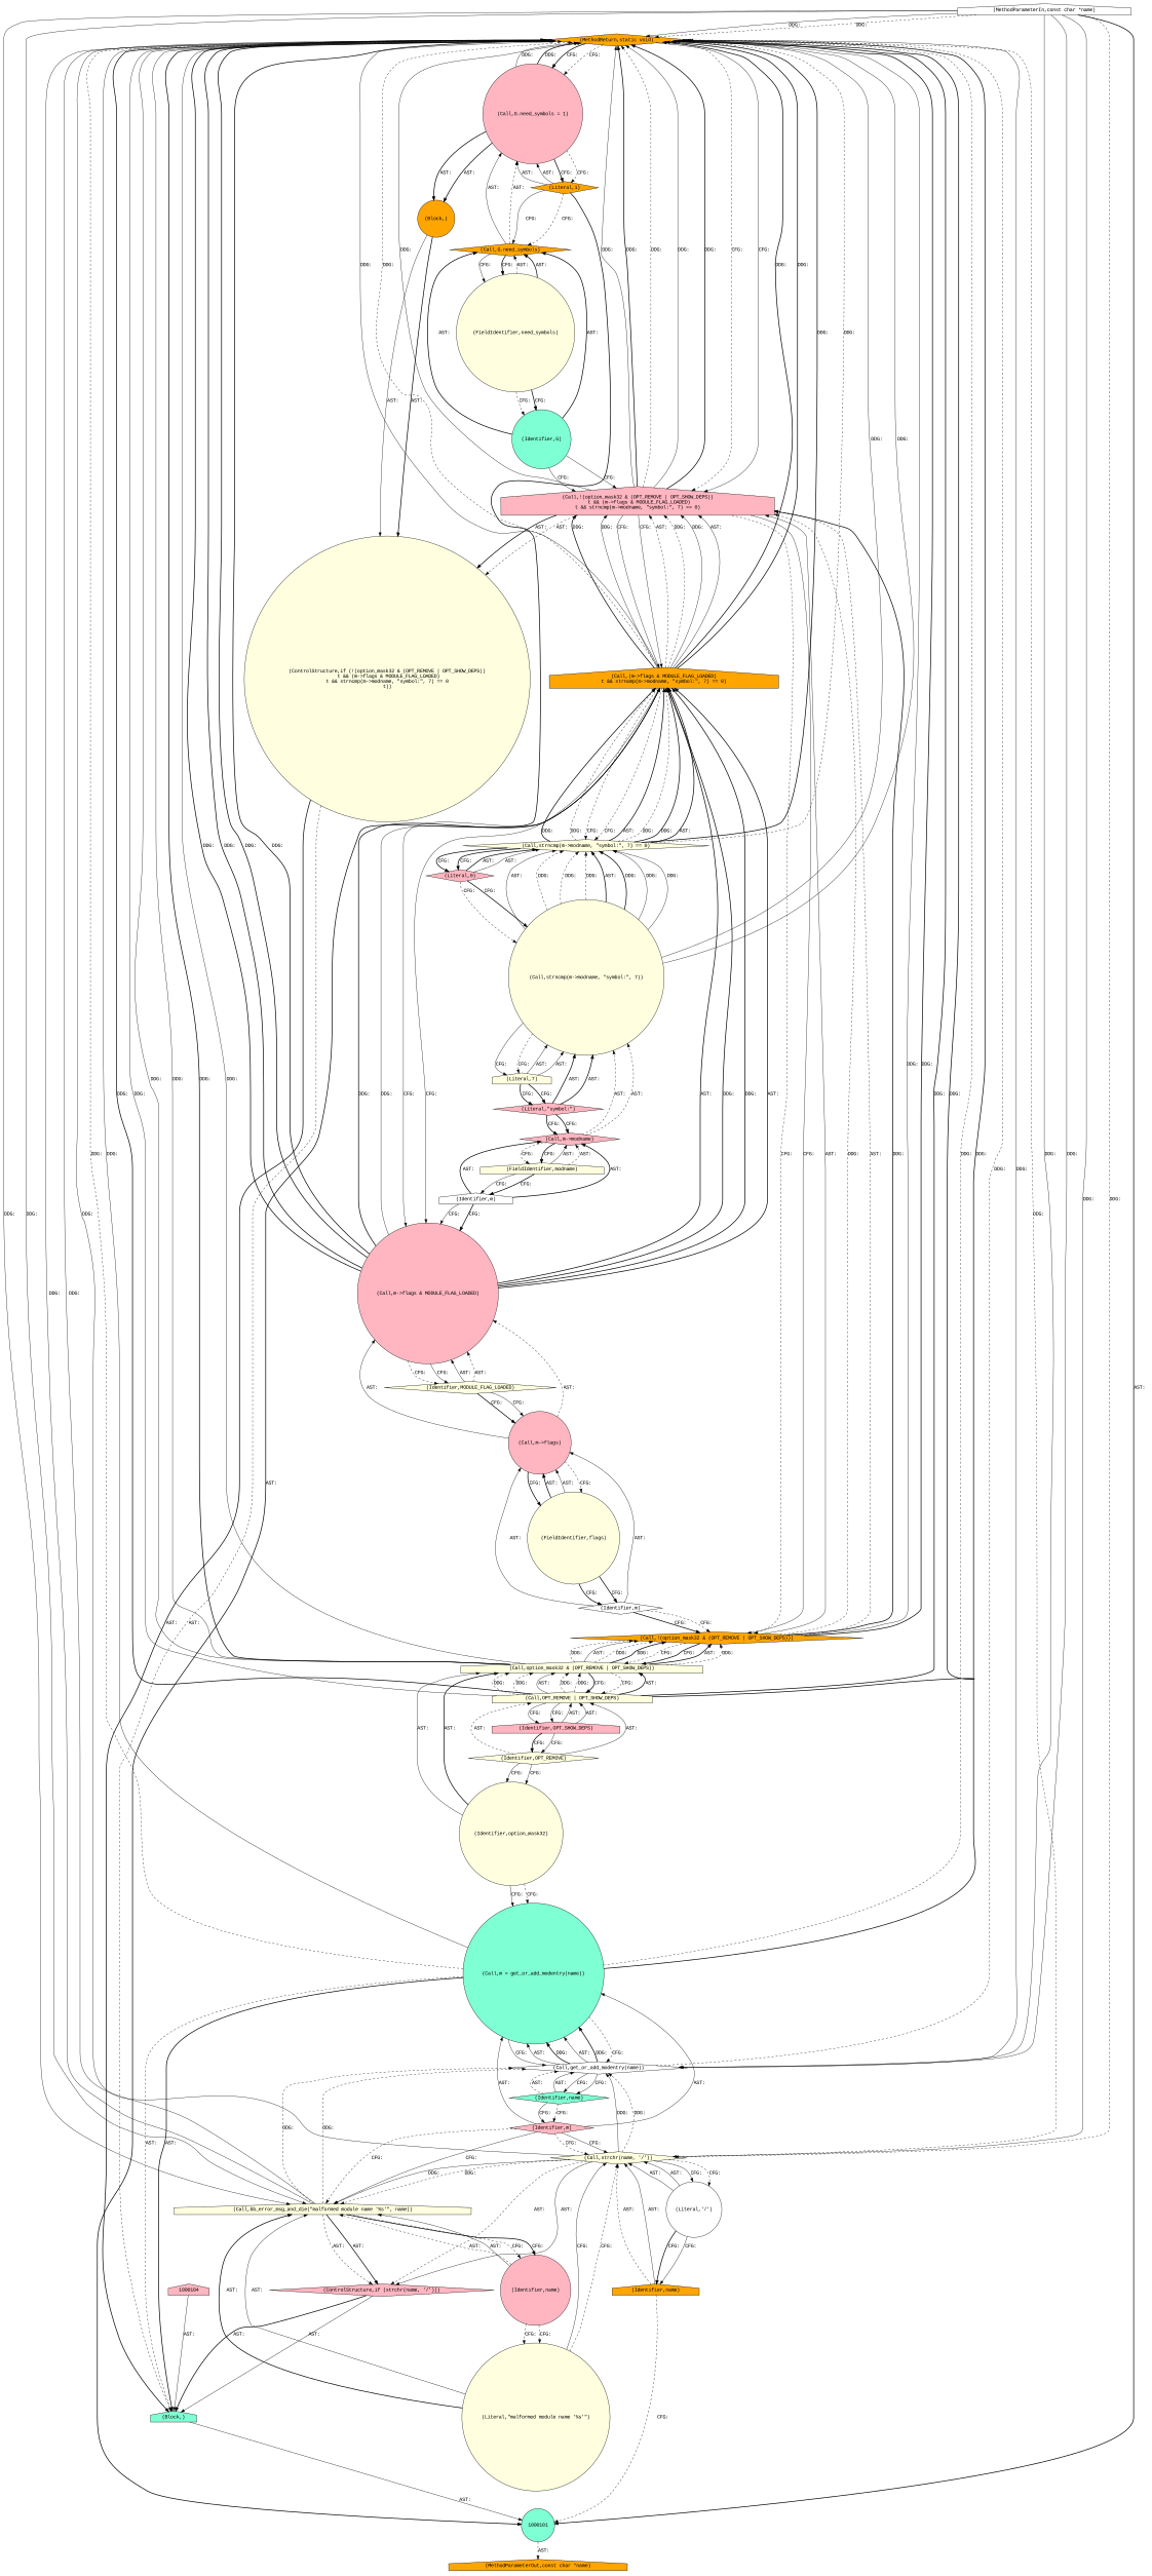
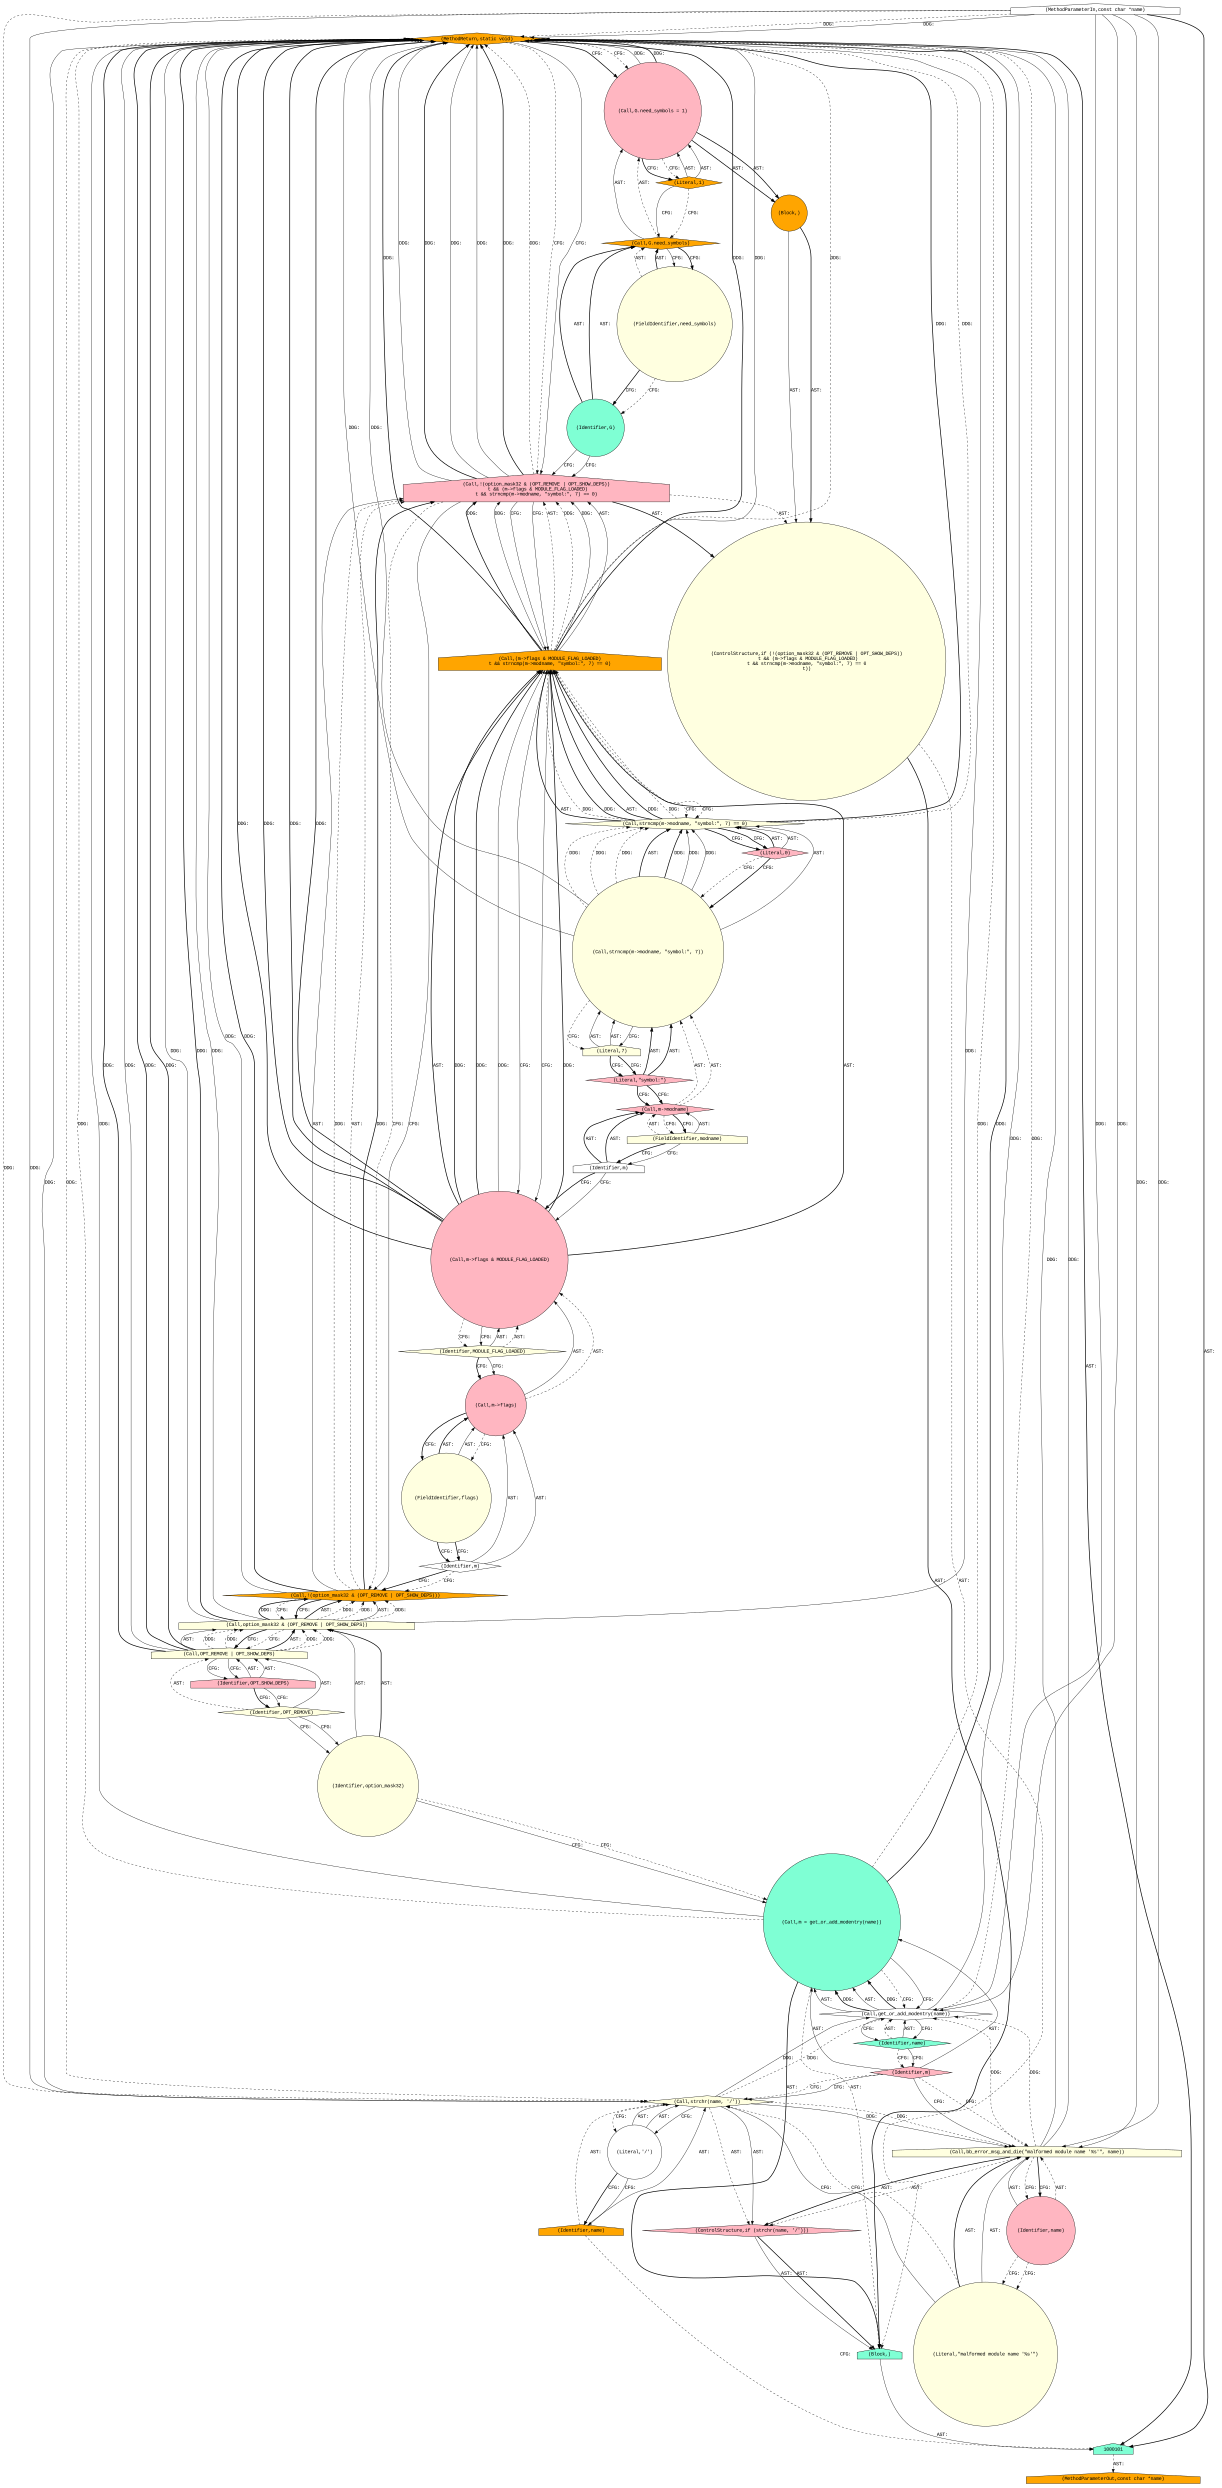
  digraph {
    fontname="Liberation Mono"
    node [fillcolor=lightyellow fontname="Liberation Mono" shape=diamond style=filled]
    edge [fontname="Liberation Mono" style=solid]
    n1 [fillcolor=orange label="(MethodReturn,static void)"]
    n2 [fillcolor=lightpink label="(Call,!(option_mask32 & (OPT_REMOVE | OPT_SHOW_DEPS))\n \t && (m->flags & MODULE_FLAG_LOADED)\n\t && strncmp(m->modname, \"symbol:\", 7) == 0)" shape=house]
    n3 [fillcolor=lightpink label="(Call,G.need_symbols = 1)" shape=circle]
-   1000101 [fillcolor=aquamarine shape=circle]
+   1000101 [fillcolor=aquamarine shape=house]
    n5 [label="(ControlStructure,if (!(option_mask32 & (OPT_REMOVE | OPT_SHOW_DEPS))\n \t && (m->flags & MODULE_FLAG_LOADED)\n\t && strncmp(m->modname, \"symbol:\", 7) == 0\n\t))" shape=circle]
    n6 [fillcolor=orange label="(Call,!(option_mask32 & (OPT_REMOVE | OPT_SHOW_DEPS)))"]
    n7 [fillcolor=orange label="(Call,(m->flags & MODULE_FLAG_LOADED)\n\t && strncmp(m->modname, \"symbol:\", 7) == 0)" shape=house]
    n8 [fillcolor=orange label="(Block,)" shape=circle]
    n9 [fillcolor=orange label="(Literal,1)"]
    n10 [fillcolor=orange label="(MethodParameterOut,const char *name)" shape=house]
    n11 [fillcolor=white label="(MethodParameterIn,const char *name)" shape=house]
    n12 [label="(Call,strchr(name, '/'))"]
    n13 [label="(Call,bb_error_msg_and_die(\"malformed module name '%s'\", name))" shape=house]
    n14 [fillcolor=white label="(Call,get_or_add_modentry(name))"]
    n15 [fillcolor=lightpink label="(ControlStructure,if (strchr(name, '/')))"]
    n16 [fillcolor=white label="(Literal,'/')" shape=circle]
    n17 [fillcolor=lightpink label="(Identifier,name)" shape=circle]
    n18 [fillcolor=aquamarine label="(Call,m = get_or_add_modentry(name))" shape=circle]
    n19 [fillcolor=aquamarine label="(Identifier,name)"]
    n20 [fillcolor=aquamarine label="(Block,)" shape=house]
    n21 [fillcolor=orange label="(Identifier,name)" shape=house]
    n22 [label="(Literal,\"malformed module name '%s'\")" shape=circle]
    n23 [fillcolor=lightpink label="(Identifier,m)"]
    n24 [label="(Call,OPT_REMOVE | OPT_SHOW_DEPS)" shape=house]
    n25 [fillcolor=lightpink label="(Identifier,OPT_SHOW_DEPS)" shape=house]
    n26 [label="(Call,option_mask32 & (OPT_REMOVE | OPT_SHOW_DEPS))" shape=house]
    n27 [label="(Identifier,OPT_REMOVE)"]
    n28 [label="(Identifier,option_mask32)" shape=circle]
    n29 [fillcolor=lightpink label="(Call,m->flags & MODULE_FLAG_LOADED)" shape=circle]
    n30 [label="(Call,strncmp(m->modname, \"symbol:\", 7) == 0)"]
    n31 [label="(FieldIdentifier,flags)" shape=circle]
    n32 [fillcolor=lightpink label="(Call,m->flags)" shape=circle]
    n33 [fillcolor=white label="(Identifier,m)"]
    n34 [label="(Identifier,MODULE_FLAG_LOADED)"]
    n35 [fillcolor=lightpink label="(Literal,0)"]
    n36 [fillcolor=lightpink label="(Call,m->modname)"]
    n37 [label="(FieldIdentifier,modname)" shape=house]
    n38 [label="(Call,strncmp(m->modname, \"symbol:\", 7))" shape=circle]
    n39 [fillcolor=white label="(Identifier,m)" shape=house]
    n40 [label="(Literal,7)" shape=house]
    n41 [fillcolor=lightpink label="(Literal,\"symbol:\")"]
    n42 [fillcolor=orange label="(Call,G.need_symbols)"]
    n43 [label="(FieldIdentifier,need_symbols)" shape=circle]
    n44 [fillcolor=aquamarine label="(Identifier,G)" shape=circle]
-   1000104 [fillcolor=lightpink shape=house]
    n1 -> n2 [label="CFG: " style=dashed]
    n1 -> n2 [label="CFG: "]
    n1 -> n3 [label="CFG: " style=bold]
    n1 -> n3 [label="CFG: " style=dashed]
-   n9 -> 1000101 [label="AST: " style=bold]
+   n1 -> 1000101 [label="AST: " style=bold]
    n2 -> n1 [label="DDG: "]
    n2 -> n1 [label="DDG: "]
    n2 -> n1 [label="DDG: " style=bold]
    n2 -> n1 [label="DDG: " style=dashed]
    n2 -> n1 [label="DDG: "]
    n2 -> n1 [label="DDG: " style=bold]
    n2 -> n5 [label="AST: " style=dashed]
    n2 -> n5 [label="AST: " style=bold]
    n2 -> n6 [label="CFG: " style=dashed]
    n2 -> n6 [label="CFG: "]
    n2 -> n7 [label="CFG: "]
    n2 -> n7 [label="CFG: "]
    n3 -> n1 [label="DDG: "]
    n3 -> n1 [label="DDG: " style=bold]
    n3 -> n8 [label="AST: " style=bold]
    n3 -> n8 [label="AST: " style=bold]
    n3 -> n9 [label="CFG: " style=bold]
    n3 -> n9 [label="CFG: " style=dashed]
    1000101 -> n10 [label="AST: " style=dashed]
    n5 -> n20 [label="AST: " style=bold]
    n5 -> n20 [label="AST: " style=dashed]
    n6 -> n1 [label="DDG: "]
    n6 -> n1 [label="DDG: " style=bold]
    n6 -> n2 [label="AST: "]
    n6 -> n2 [label="DDG: " style=dashed]
    n6 -> n2 [label="AST: " style=dashed]
    n6 -> n2 [label="DDG: " style=bold]
    n6 -> n26 [label="CFG: " style=dashed]
    n6 -> n26 [label="CFG: " style=bold]
    n7 -> n1 [label="DDG: "]
    n7 -> n1 [label="DDG: " style=dashed]
    n7 -> n1 [label="DDG: " style=bold]
    n7 -> n1 [label="DDG: " style=bold]
    n7 -> n2 [label="AST: " style=dashed]
    n7 -> n2 [label="DDG: " style=dashed]
    n7 -> n2 [label="DDG: "]
    n7 -> n2 [label="AST: "]
    n7 -> n2 [label="DDG: " style=bold]
    n7 -> n2 [label="DDG: "]
    n7 -> n29 [label="CFG: "]
    n7 -> n29 [label="CFG: "]
    n7 -> n30 [label="CFG: " style=dashed]
    n7 -> n30 [label="CFG: " style=dashed]
    n8 -> n5 [label="AST: " style=bold]
    n8 -> n5 [label="AST: "]
    n9 -> n3 [label="AST: "]
    n9 -> n3 [label="AST: "]
    n9 -> n42 [label="CFG: " style=dashed]
    n9 -> n42 [label="CFG: "]
    n11 -> n1 [label="DDG: " style=dashed]
    n11 -> n1 [label="DDG: "]
    n11 -> 1000101 [label="AST: " style=bold]
    n11 -> n12 [label="DDG: "]
    n11 -> n12 [label="DDG: " style=dashed]
    n11 -> n13 [label="DDG: "]
    n11 -> n13 [label="DDG: "]
    n11 -> n14 [label="DDG: "]
    n11 -> n14 [label="DDG: "]
    n12 -> n1 [label="DDG: "]
    n12 -> n1 [label="DDG: " style=dashed]
    n12 -> n13 [label="DDG: " style=dashed]
    n12 -> n13 [label="DDG: "]
    n12 -> n14 [label="DDG: "]
    n12 -> n14 [label="DDG: " style=dashed]
    n12 -> n15 [label="AST: " style=dashed]
    n12 -> n15 [label="AST: "]
    n12 -> n16 [label="CFG: "]
    n12 -> n16 [label="CFG: " style=dashed]
    n13 -> n1 [label="DDG: "]
    n13 -> n1 [label="DDG: "]
    n13 -> n14 [label="DDG: " style=dashed]
    n13 -> n14 [label="DDG: " style=dashed]
    n13 -> n15 [label="AST: " style=bold]
    n13 -> n15 [label="AST: " style=dashed]
    n13 -> n17 [label="CFG: " style=dashed]
    n13 -> n17 [label="CFG: " style=bold]
    n14 -> n1 [label="DDG: "]
    n14 -> n1 [label="DDG: " style=dashed]
    n14 -> n18 [label="AST: "]
    n14 -> n18 [label="DDG: " style=bold]
    n14 -> n18 [label="AST: "]
    n14 -> n18 [label="DDG: " style=bold]
    n14 -> n19 [label="CFG: "]
    n14 -> n19 [label="CFG: "]
    n15 -> n20 [label="AST: " style=bold]
    n15 -> n20 [label="AST: "]
    n16 -> n12 [label="AST: "]
    n16 -> n12 [label="AST: "]
    n16 -> n21 [label="CFG: " style=bold]
    n16 -> n21 [label="CFG: "]
    n17 -> n13 [label="AST: " style=dashed]
    n17 -> n13 [label="AST: "]
    n17 -> n22 [label="CFG: " style=dashed]
    n17 -> n22 [label="CFG: " style=dashed]
    n18 -> n1 [label="DDG: " style=dashed]
    n18 -> n1 [label="DDG: "]
    n18 -> n1 [label="DDG: " style=dashed]
    n18 -> n1 [label="DDG: " style=bold]
    n18 -> n14 [label="CFG: "]
    n18 -> n14 [label="CFG: " style=dashed]
    n18 -> n20 [label="AST: " style=bold]
    n18 -> n20 [label="AST: " style=dashed]
    n19 -> n14 [label="AST: " style=dashed]
    n19 -> n14 [label="AST: "]
    n19 -> n23 [label="CFG: " style=dashed]
    n19 -> n23 [label="CFG: "]
    n20 -> 1000101 [label="AST: "]
    n21 -> 1000101 [label="CFG: " style=dashed]
    n21 -> n12 [label="AST: " style=dashed]
    n21 -> n12 [label="AST: "]
    n22 -> n12 [label="CFG: "]
    n22 -> n12 [label="CFG: " style=dashed]
    n22 -> n13 [label="AST: " style=bold]
    n22 -> n13 [label="AST: "]
    n23 -> n12 [label="CFG: "]
    n23 -> n12 [label="CFG: " style=dashed]
    n23 -> n13 [label="CFG: " style=dashed]
    n23 -> n13 [label="CFG: "]
    n23 -> n18 [label="AST: "]
    n23 -> n18 [label="AST: "]
    n24 -> n1 [label="DDG: " style=bold]
    n24 -> n1 [label="DDG: "]
    n24 -> n1 [label="DDG: " style=bold]
    n24 -> n1 [label="DDG: " style=bold]
    n24 -> n25 [label="CFG: "]
    n24 -> n25 [label="CFG: "]
    n24 -> n26 [label="AST: " style=bold]
    n24 -> n26 [label="DDG: " style=dashed]
    n24 -> n26 [label="DDG: " style=dashed]
    n24 -> n26 [label="AST: "]
    n24 -> n26 [label="DDG: " style=dashed]
    n24 -> n26 [label="DDG: " style=dashed]
    n25 -> n24 [label="AST: "]
    n25 -> n24 [label="AST: "]
    n25 -> n27 [label="CFG: " style=bold]
    n25 -> n27 [label="CFG: "]
    n26 -> n1 [label="DDG: "]
    n26 -> n1 [label="DDG: "]
    n26 -> n1 [label="DDG: " style=bold]
    n26 -> n1 [label="DDG: "]
    n26 -> n6 [label="AST: " style=bold]
    n26 -> n6 [label="DDG: " style=dashed]
    n26 -> n6 [label="DDG: " style=dashed]
    n26 -> n6 [label="AST: "]
    n26 -> n6 [label="DDG: " style=dashed]
    n26 -> n6 [label="DDG: " style=bold]
    n26 -> n24 [label="CFG: " style=dashed]
    n26 -> n24 [label="CFG: " style=bold]
    n27 -> n24 [label="AST: " style=dashed]
    n27 -> n24 [label="AST: "]
    n27 -> n28 [label="CFG: "]
    n27 -> n28 [label="CFG: "]
    n28 -> n18 [label="CFG: "]
    n28 -> n18 [label="CFG: " style=dashed]
    n28 -> n26 [label="AST: "]
    n28 -> n26 [label="AST: " style=bold]
    n29 -> n1 [label="DDG: " style=bold]
    n29 -> n1 [label="DDG: " style=bold]
    n29 -> n1 [label="DDG: " style=bold]
    n29 -> n1 [label="DDG: " style=bold]
    n29 -> n7 [label="AST: " style=bold]
    n29 -> n7 [label="DDG: " style=bold]
    n29 -> n7 [label="DDG: " style=bold]
    n29 -> n7 [label="AST: " style=bold]
    n29 -> n7 [label="DDG: " style=bold]
    n29 -> n7 [label="DDG: "]
    n29 -> n34 [label="CFG: " style=dashed]
    n29 -> n34 [label="CFG: "]
    n30 -> n1 [label="DDG: " style=bold]
    n30 -> n1 [label="DDG: " style=dashed]
    n30 -> n7 [label="AST: " style=bold]
    n30 -> n7 [label="DDG: " style=dashed]
    n30 -> n7 [label="DDG: " style=bold]
    n30 -> n7 [label="AST: " style=bold]
    n30 -> n7 [label="DDG: " style=bold]
    n30 -> n7 [label="DDG: " style=dashed]
    n30 -> n35 [label="CFG: " style=bold]
    n30 -> n35 [label="CFG: " style=bold]
    n31 -> n32 [label="AST: " style=bold]
    n31 -> n32 [label="AST: "]
    n31 -> n33 [label="CFG: " style=bold]
    n31 -> n33 [label="CFG: " style=bold]
    n32 -> n29 [label="AST: "]
    n32 -> n29 [label="AST: " style=dashed]
    n32 -> n31 [label="CFG: " style=dashed]
    n32 -> n31 [label="CFG: " style=bold]
    n33 -> n6 [label="CFG: " style=bold]
    n33 -> n6 [label="CFG: " style=dashed]
    n33 -> n32 [label="AST: "]
    n33 -> n32 [label="AST: "]
    n34 -> n29 [label="AST: "]
    n34 -> n29 [label="AST: " style=dashed]
    n34 -> n32 [label="CFG: " style=bold]
    n34 -> n32 [label="CFG: "]
    n35 -> n30 [label="AST: " style=bold]
    n35 -> n30 [label="AST: "]
    n35 -> n38 [label="CFG: " style=dashed]
    n35 -> n38 [label="CFG: " style=bold]
    n36 -> n37 [label="CFG: " style=dashed]
    n36 -> n37 [label="CFG: " style=bold]
    n36 -> n38 [label="AST: " style=dashed]
    n36 -> n38 [label="AST: " style=dashed]
    n37 -> n36 [label="AST: "]
    n37 -> n36 [label="AST: " style=dashed]
    n37 -> n39 [label="CFG: "]
    n37 -> n39 [label="CFG: " style=bold]
    n38 -> n1 [label="DDG: "]
    n38 -> n1 [label="DDG: "]
    n38 -> n30 [label="AST: "]
    n38 -> n30 [label="DDG: " style=dashed]
    n38 -> n30 [label="DDG: " style=dashed]
    n38 -> n30 [label="DDG: " style=dashed]
    n38 -> n30 [label="AST: " style=bold]
    n38 -> n30 [label="DDG: " style=bold]
    n38 -> n30 [label="DDG: "]
    n38 -> n30 [label="DDG: "]
    n38 -> n40 [label="CFG: "]
    n38 -> n40 [label="CFG: " style=dashed]
    n39 -> n29 [label="CFG: "]
    n39 -> n29 [label="CFG: " style=bold]
    n39 -> n36 [label="AST: " style=bold]
    n39 -> n36 [label="AST: " style=bold]
    n40 -> n38 [label="AST: "]
    n40 -> n38 [label="AST: "]
    n40 -> n41 [label="CFG: " style=bold]
    n40 -> n41 [label="CFG: " style=bold]
    n41 -> n36 [label="CFG: " style=bold]
    n41 -> n36 [label="CFG: " style=bold]
    n41 -> n38 [label="AST: " style=bold]
    n41 -> n38 [label="AST: " style=bold]
    n42 -> n3 [label="AST: "]
    n42 -> n3 [label="AST: " style=dashed]
    n42 -> n43 [label="CFG: "]
    n42 -> n43 [label="CFG: " style=bold]
    n43 -> n42 [label="AST: " style=dashed]
    n43 -> n42 [label="AST: " style=bold]
    n43 -> n44 [label="CFG: " style=dashed]
    n43 -> n44 [label="CFG: " style=bold]
    n44 -> n2 [label="CFG: "]
    n44 -> n2 [label="CFG: "]
    n44 -> n42 [label="AST: " style=bold]
    n44 -> n42 [label="AST: " style=bold]
-   1000104 -> n20 [label="AST: "]
  }
